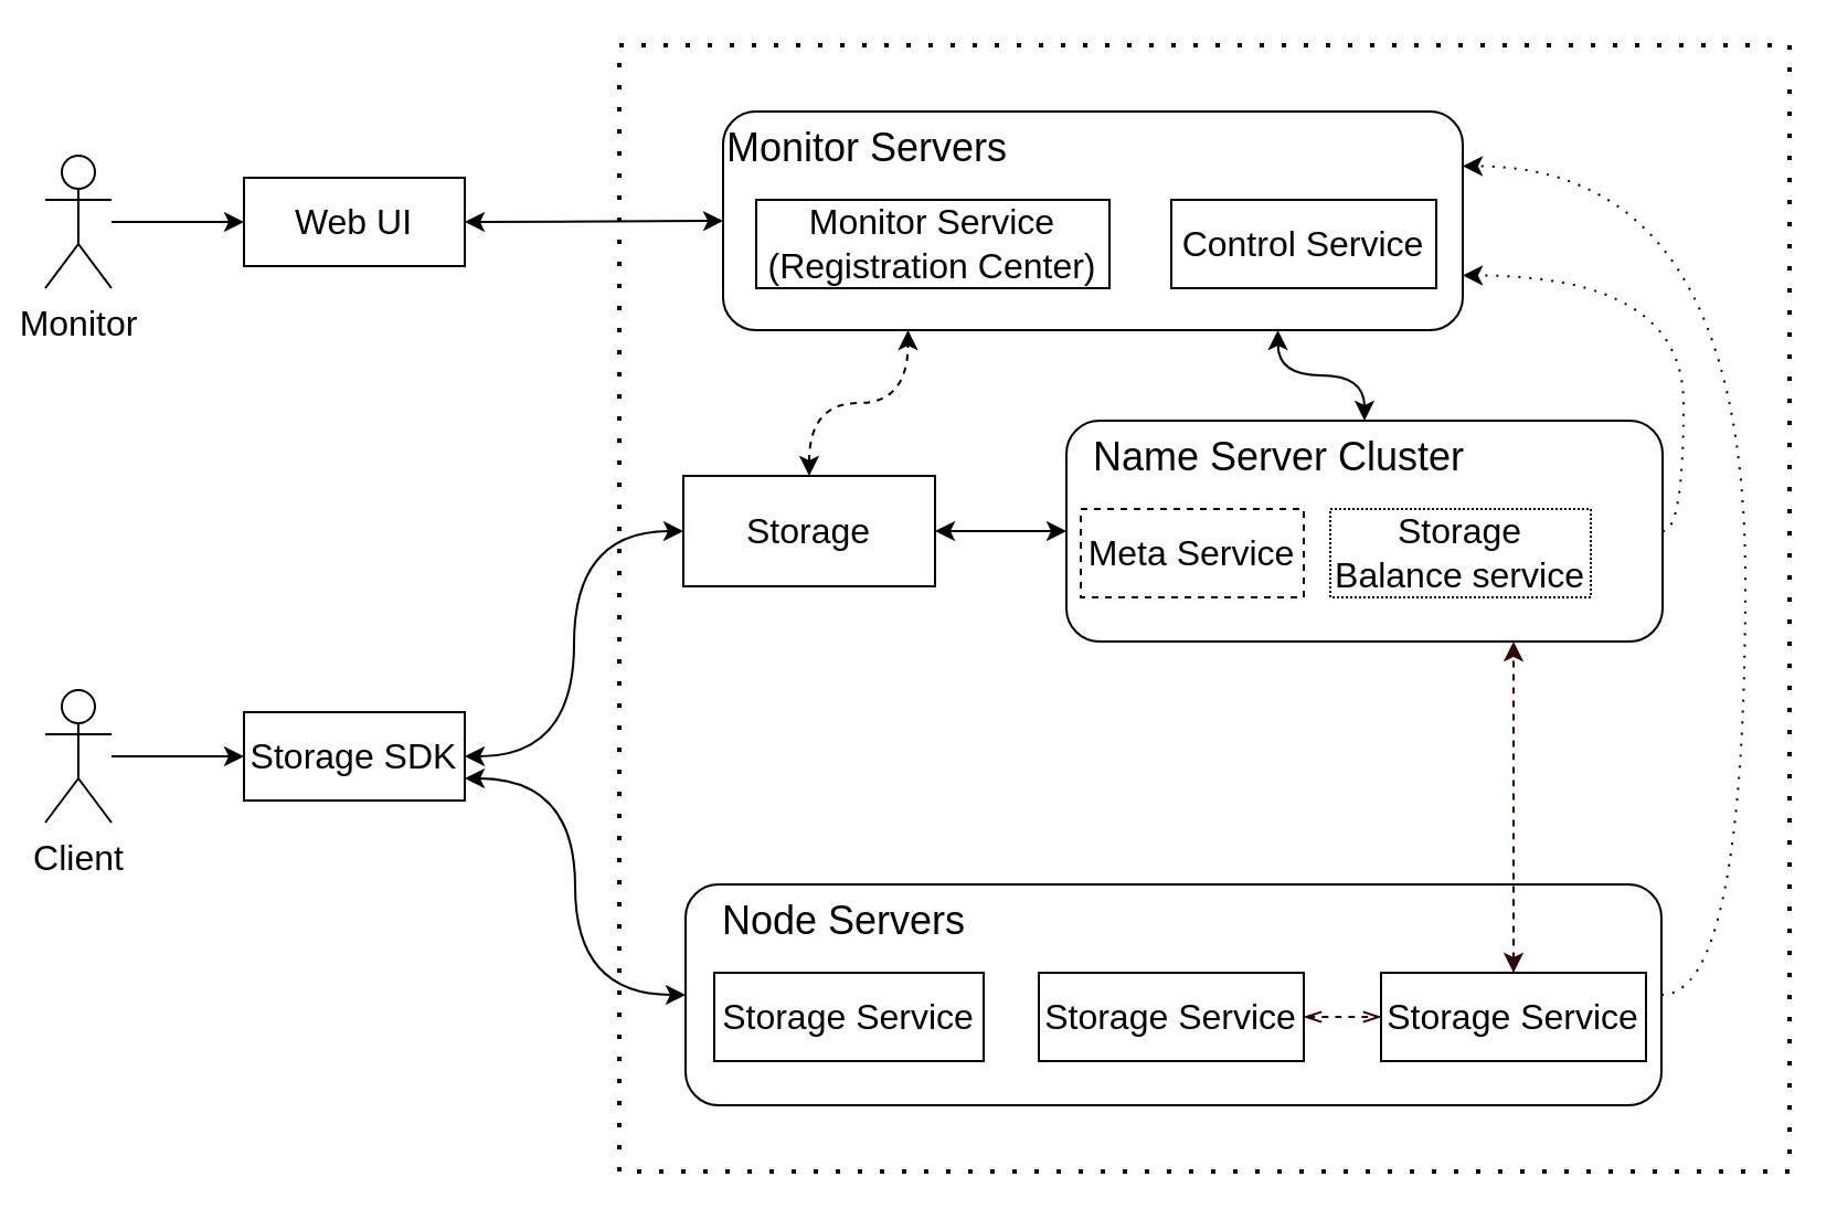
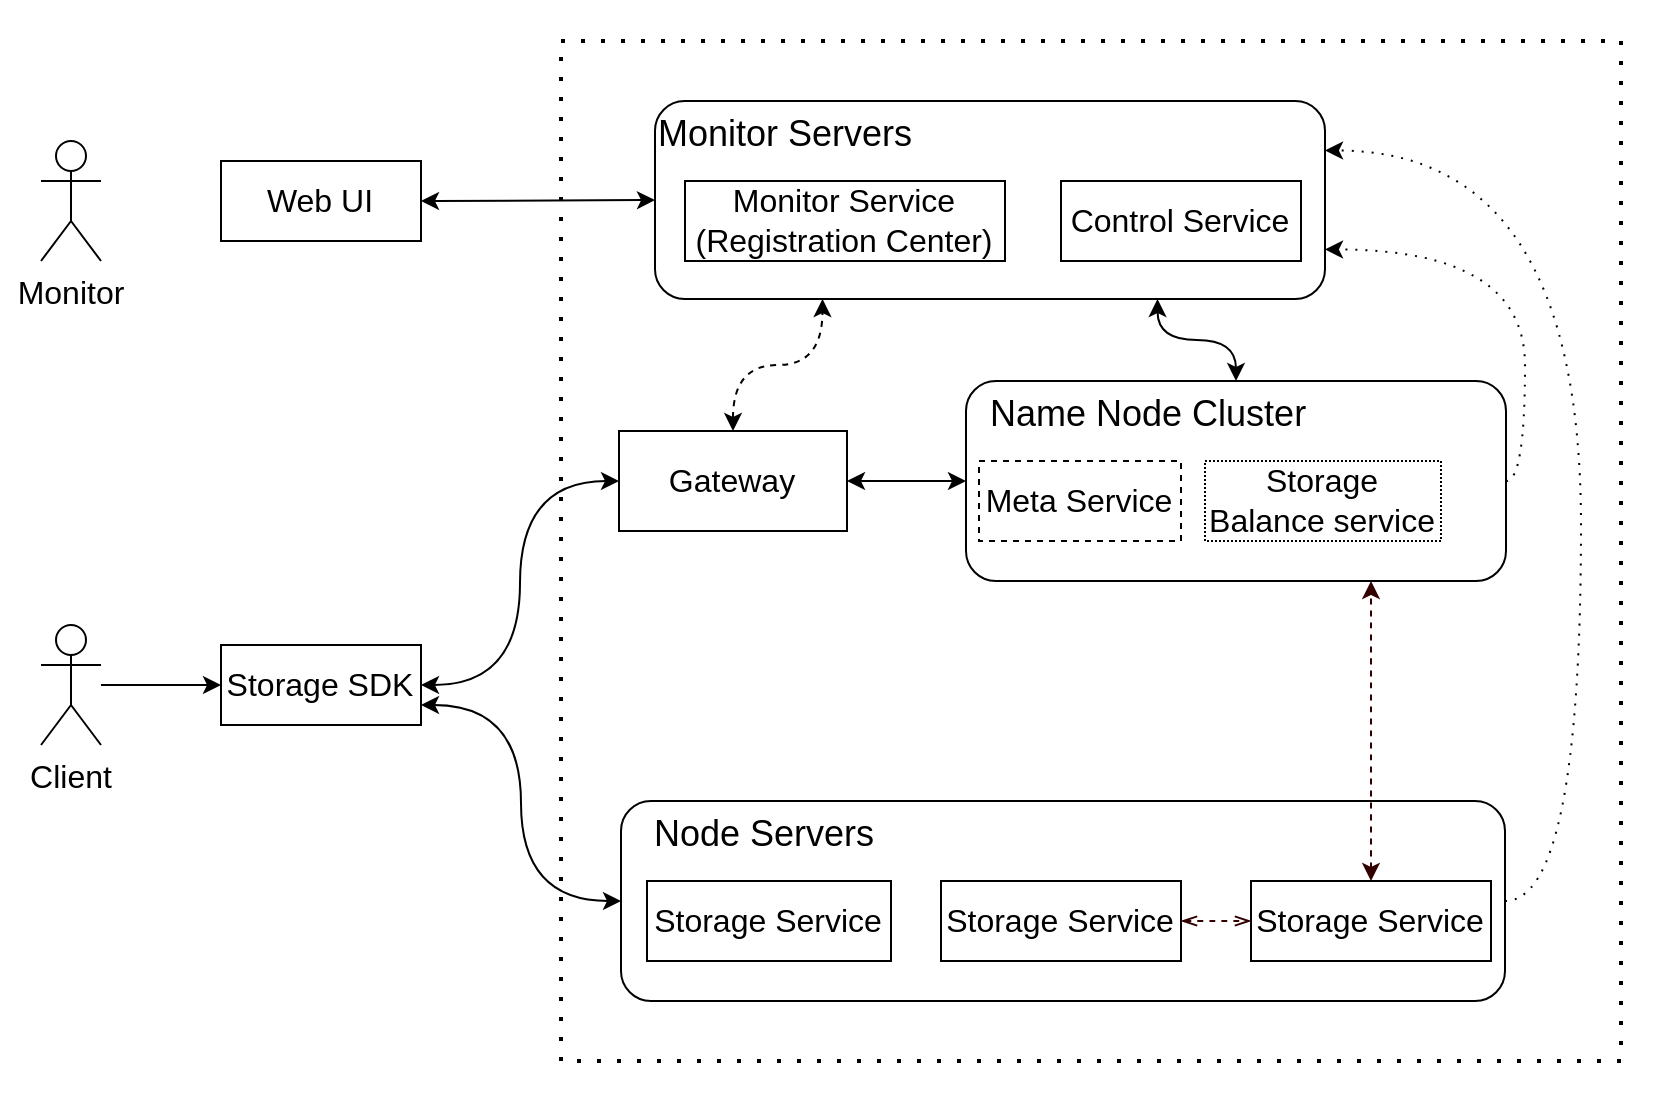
  <mxCell id="0" />
  <mxCell id="1" parent="0" />
  <mxCell id="2" value="" style="rounded=0;whiteSpace=wrap;html=1;fillColor=none;dashed=1;glass=0;shadow=0;arcSize=17;dashPattern=1 4;strokeWidth=2;" parent="1" vertex="1"><mxGeometry x="280" y="20" width="530" height="510" as="geometry" /></mxCell>
- <mxCell id="3" value="&amp;nbsp; Name Server Cluster" style="rounded=1;whiteSpace=wrap;html=1;fillColor=none;align=left;verticalAlign=top;fontSize=18;" parent="1" vertex="1"><mxGeometry x="482.5" y="190" width="270" height="100" as="geometry" /></mxCell>
+ <mxCell id="3" value="&amp;nbsp; Name Node Cluster" style="rounded=1;whiteSpace=wrap;html=1;fillColor=none;align=left;verticalAlign=top;fontSize=18;" parent="1" vertex="1"><mxGeometry x="482.5" y="190" width="270" height="100" as="geometry" /></mxCell>
  <mxCell id="4" value="" style="edgeStyle=orthogonalEdgeStyle;curved=1;rounded=0;orthogonalLoop=1;jettySize=auto;html=1;entryX=0.75;entryY=1;entryDx=0;entryDy=0;exitX=0.5;exitY=0;exitDx=0;exitDy=0;startArrow=classic;startFill=1;" parent="1" source="3" target="5" edge="1"><mxGeometry relative="1" as="geometry"><mxPoint x="470" y="240" as="targetPoint" /></mxGeometry></mxCell>
  <mxCell id="5" value="Monitor Servers" style="rounded=1;whiteSpace=wrap;html=1;fillColor=none;align=left;horizontal=1;verticalAlign=top;fontSize=18;" parent="1" vertex="1"><mxGeometry x="327" y="50" width="335" height="99" as="geometry" /></mxCell>
  <mxCell id="6" value="&amp;nbsp; &amp;nbsp;Node Servers" style="rounded=1;whiteSpace=wrap;html=1;fillColor=none;verticalAlign=top;align=left;fontSize=18;" parent="1" vertex="1"><mxGeometry x="310" y="400" width="442" height="100" as="geometry" /></mxCell>
  <mxCell id="7" value="" style="edgeStyle=orthogonalEdgeStyle;curved=1;rounded=0;jumpStyle=arc;orthogonalLoop=1;jettySize=auto;html=1;dashed=1;entryX=1;entryY=0.75;entryDx=0;entryDy=0;exitX=1;exitY=0.5;exitDx=0;exitDy=0;dashPattern=1 4;" parent="1" source="3" target="5" edge="1"><mxGeometry relative="1" as="geometry"><mxPoint x="490" y="375.286" as="targetPoint" /><Array as="points"><mxPoint x="762" y="240" /><mxPoint x="762" y="124" /></Array></mxGeometry></mxCell>
  <mxCell id="8" value="" style="rounded=0;orthogonalLoop=1;jettySize=auto;html=1;exitX=1;exitY=0.5;exitDx=0;exitDy=0;entryX=0;entryY=0.5;entryDx=0;entryDy=0;edgeStyle=orthogonalEdgeStyle;curved=1;startArrow=classic;startFill=1;" parent="1" source="9" target="23" edge="1"><mxGeometry relative="1" as="geometry" /></mxCell>
  <mxCell id="9" value="Storage SDK" style="rounded=0;whiteSpace=wrap;html=1;fillColor=none;fontSize=16;" parent="1" vertex="1"><mxGeometry x="110" y="322" width="100" height="40" as="geometry" /></mxCell>
  <mxCell id="10" value="" style="edgeStyle=orthogonalEdgeStyle;rounded=0;orthogonalLoop=1;jettySize=auto;html=1;" parent="1" source="11" target="9" edge="1"><mxGeometry relative="1" as="geometry" /></mxCell>
  <mxCell id="11" value="Client" style="shape=umlActor;verticalLabelPosition=bottom;labelBackgroundColor=none;verticalAlign=top;html=1;outlineConnect=0;fillColor=none;fontSize=16;" parent="1" vertex="1"><mxGeometry x="20" y="312" width="30" height="60" as="geometry" /></mxCell>
  <mxCell id="12" style="edgeStyle=orthogonalEdgeStyle;rounded=0;orthogonalLoop=1;jettySize=auto;html=1;jumpStyle=arc;dashed=1;curved=1;exitX=1;exitY=0.5;exitDx=0;exitDy=0;entryX=1;entryY=0.25;entryDx=0;entryDy=0;dashPattern=1 4;" parent="1" source="6" target="5" edge="1"><mxGeometry relative="1" as="geometry"><mxPoint x="420.286" y="556" as="sourcePoint" /><mxPoint x="638.143" y="409.857" as="targetPoint" /><Array as="points"><mxPoint x="790" y="450" /><mxPoint x="790" y="75" /></Array></mxGeometry></mxCell>
  <mxCell id="13" value="Storage Service" style="rounded=0;whiteSpace=wrap;html=1;fillColor=none;fontSize=16;" parent="1" vertex="1"><mxGeometry x="323" y="440" width="122" height="40" as="geometry" /></mxCell>
  <mxCell id="14" value="Storage Service" style="rounded=0;whiteSpace=wrap;html=1;fillColor=none;fontSize=16;" parent="1" vertex="1"><mxGeometry x="625" y="440" width="120" height="40" as="geometry" /></mxCell>
  <mxCell id="15" value="Storage Service" style="rounded=0;whiteSpace=wrap;html=1;fillColor=none;fontSize=16;" parent="1" vertex="1"><mxGeometry x="470" y="440" width="120" height="40" as="geometry" /></mxCell>
  <mxCell id="16" value="" style="edgeStyle=orthogonalEdgeStyle;rounded=0;orthogonalLoop=1;jettySize=auto;html=1;entryX=0;entryY=0.5;entryDx=0;entryDy=0;exitX=1;exitY=0.75;exitDx=0;exitDy=0;curved=1;startArrow=classic;startFill=1;" parent="1" source="9" target="6" edge="1"><mxGeometry relative="1" as="geometry"><mxPoint x="224" y="385" as="sourcePoint" /><mxPoint x="382.286" y="385" as="targetPoint" /></mxGeometry></mxCell>
  <mxCell id="17" value="Monitor Service&lt;br style=&quot;font-size: 16px;&quot;&gt;(Registration Center)" style="rounded=0;whiteSpace=wrap;html=1;fillColor=none;fontSize=16;" parent="1" vertex="1"><mxGeometry x="342" y="90" width="160" height="40" as="geometry" /></mxCell>
- <mxCell id="18" value="" style="edgeStyle=orthogonalEdgeStyle;curved=1;rounded=0;orthogonalLoop=1;jettySize=auto;html=1;" parent="1" source="19" target="21" edge="1"><mxGeometry relative="1" as="geometry" /></mxCell>
  <mxCell id="19" value="Monitor" style="shape=umlActor;verticalLabelPosition=bottom;labelBackgroundColor=none;verticalAlign=top;html=1;outlineConnect=0;fillColor=none;fontSize=16;" parent="1" vertex="1"><mxGeometry x="20" y="70" width="30" height="60" as="geometry" /></mxCell>
  <mxCell id="20" value="" style="edgeStyle=orthogonalEdgeStyle;curved=1;rounded=0;orthogonalLoop=1;jettySize=auto;html=1;entryX=0;entryY=0.5;entryDx=0;entryDy=0;startArrow=classic;startFill=1;" parent="1" source="21" target="5" edge="1"><mxGeometry relative="1" as="geometry" /></mxCell>
  <mxCell id="21" value="Web UI" style="rounded=0;whiteSpace=wrap;html=1;fillColor=none;fontSize=16;" parent="1" vertex="1"><mxGeometry x="110" y="80" width="100" height="40" as="geometry" /></mxCell>
  <mxCell id="22" value="" style="edgeStyle=orthogonalEdgeStyle;rounded=0;orthogonalLoop=1;jettySize=auto;html=1;curved=1;exitX=1;exitY=0.5;exitDx=0;exitDy=0;entryX=0;entryY=0.5;entryDx=0;entryDy=0;startArrow=classic;startFill=1;" parent="1" source="23" target="3" edge="1"><mxGeometry relative="1" as="geometry"><mxPoint x="450" y="316" as="targetPoint" /></mxGeometry></mxCell>
- <mxCell id="23" value="Storage" style="rounded=0;whiteSpace=wrap;html=1;align=center;fillColor=none;fontSize=16;" parent="1" vertex="1"><mxGeometry x="309" y="215" width="114" height="50" as="geometry" /></mxCell>
+ <mxCell id="23" value="Gateway" style="rounded=0;whiteSpace=wrap;html=1;align=center;fillColor=none;fontSize=16;" parent="1" vertex="1"><mxGeometry x="309" y="215" width="114" height="50" as="geometry" /></mxCell>
  <mxCell id="24" value="Meta Service" style="rounded=0;whiteSpace=wrap;html=1;shadow=0;glass=0;align=center;fillColor=none;fontSize=16;dashed=1;" parent="1" vertex="1"><mxGeometry x="489" y="230" width="101" height="40" as="geometry" /></mxCell>
  <mxCell id="25" value="Storage Balance service" style="rounded=0;whiteSpace=wrap;html=1;shadow=0;glass=0;align=center;fillColor=none;dashed=1;fontSize=16;dashPattern=1 1;" parent="1" vertex="1"><mxGeometry x="602" y="230" width="118" height="40" as="geometry" /></mxCell>
  <mxCell id="26" value="Control Service" style="rounded=0;whiteSpace=wrap;html=1;shadow=0;glass=0;fillColor=none;align=center;dashed=0;fontSize=16;dashPattern=1 1;" parent="1" vertex="1"><mxGeometry x="530" y="90" width="120" height="40" as="geometry" /></mxCell>
  <mxCell id="27" value="" style="rounded=0;orthogonalLoop=1;jettySize=auto;html=1;entryX=0.25;entryY=1;entryDx=0;entryDy=0;exitX=0.5;exitY=0;exitDx=0;exitDy=0;backgroundOutline=0;comic=0;startArrow=classic;startFill=1;edgeStyle=orthogonalEdgeStyle;curved=1;dashed=1;" parent="1" source="23" target="5" edge="1"><mxGeometry relative="1" as="geometry"><mxPoint x="364" y="246.5" as="sourcePoint" /><mxPoint x="364" y="161.5" as="targetPoint" /></mxGeometry></mxCell>
  <mxCell id="28" value="" style="edgeStyle=orthogonalEdgeStyle;curved=1;rounded=0;comic=0;orthogonalLoop=1;jettySize=auto;html=1;startArrow=classic;startFill=1;entryX=0.75;entryY=1;entryDx=0;entryDy=0;exitX=0.5;exitY=0;exitDx=0;exitDy=0;fillColor=#cce5ff;strokeColor=#330000;dashed=1;" parent="1" source="14" target="3" edge="1"><mxGeometry relative="1" as="geometry"><mxPoint x="704.93" y="335" as="sourcePoint" /><mxPoint x="673" y="372" as="targetPoint" /></mxGeometry></mxCell>
  <mxCell id="29" value="" style="edgeStyle=orthogonalEdgeStyle;curved=1;rounded=0;comic=0;orthogonalLoop=1;jettySize=auto;html=1;startArrow=openThin;startFill=0;entryX=0;entryY=0.5;entryDx=0;entryDy=0;exitX=1;exitY=0.5;exitDx=0;exitDy=0;strokeColor=#330000;dashed=1;strokeWidth=1;endArrow=openThin;endFill=0;" parent="1" source="15" target="14" edge="1"><mxGeometry relative="1" as="geometry"><mxPoint x="545" y="450" as="sourcePoint" /><mxPoint x="705" y="375.2" as="targetPoint" /></mxGeometry></mxCell>
